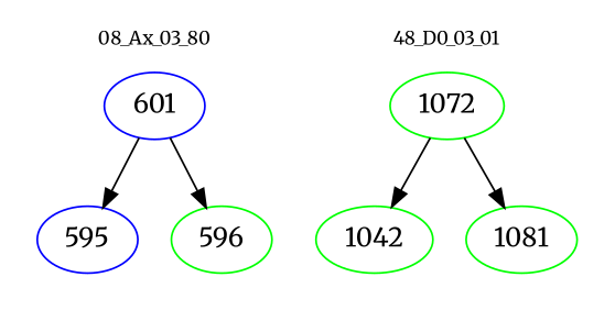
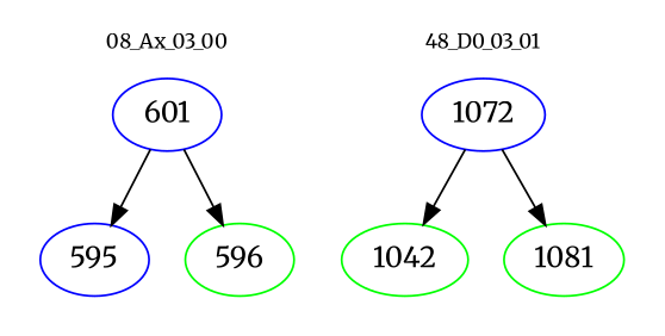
  digraph {
    fontname=Merriweather
    node [color=blue fontname=Merriweather]
    edge [color=black fontname=Merriweather]
    n1 [label=601]
    n2 [label=595]
    n3 [color=green label=596]
-   n4 [color=green label=1072]
+   n4 [label=1072]
    n5 [color=green label=1042]
    n6 [color=green label=1081]
    subgraph cluster_1 {
      color=white
      fontsize=10
-     label="08_Ax_03_80"
+     label="08_Ax_03_00"
      n1
      n2
      n3
    }
    subgraph cluster_2 {
      color=white
      fontsize=10
      label="48_D0_03_01"
      n4
      n5
      n6
    }
    n1 -> n2
    n1 -> n3
    n4 -> n5
    n4 -> n6
  }
